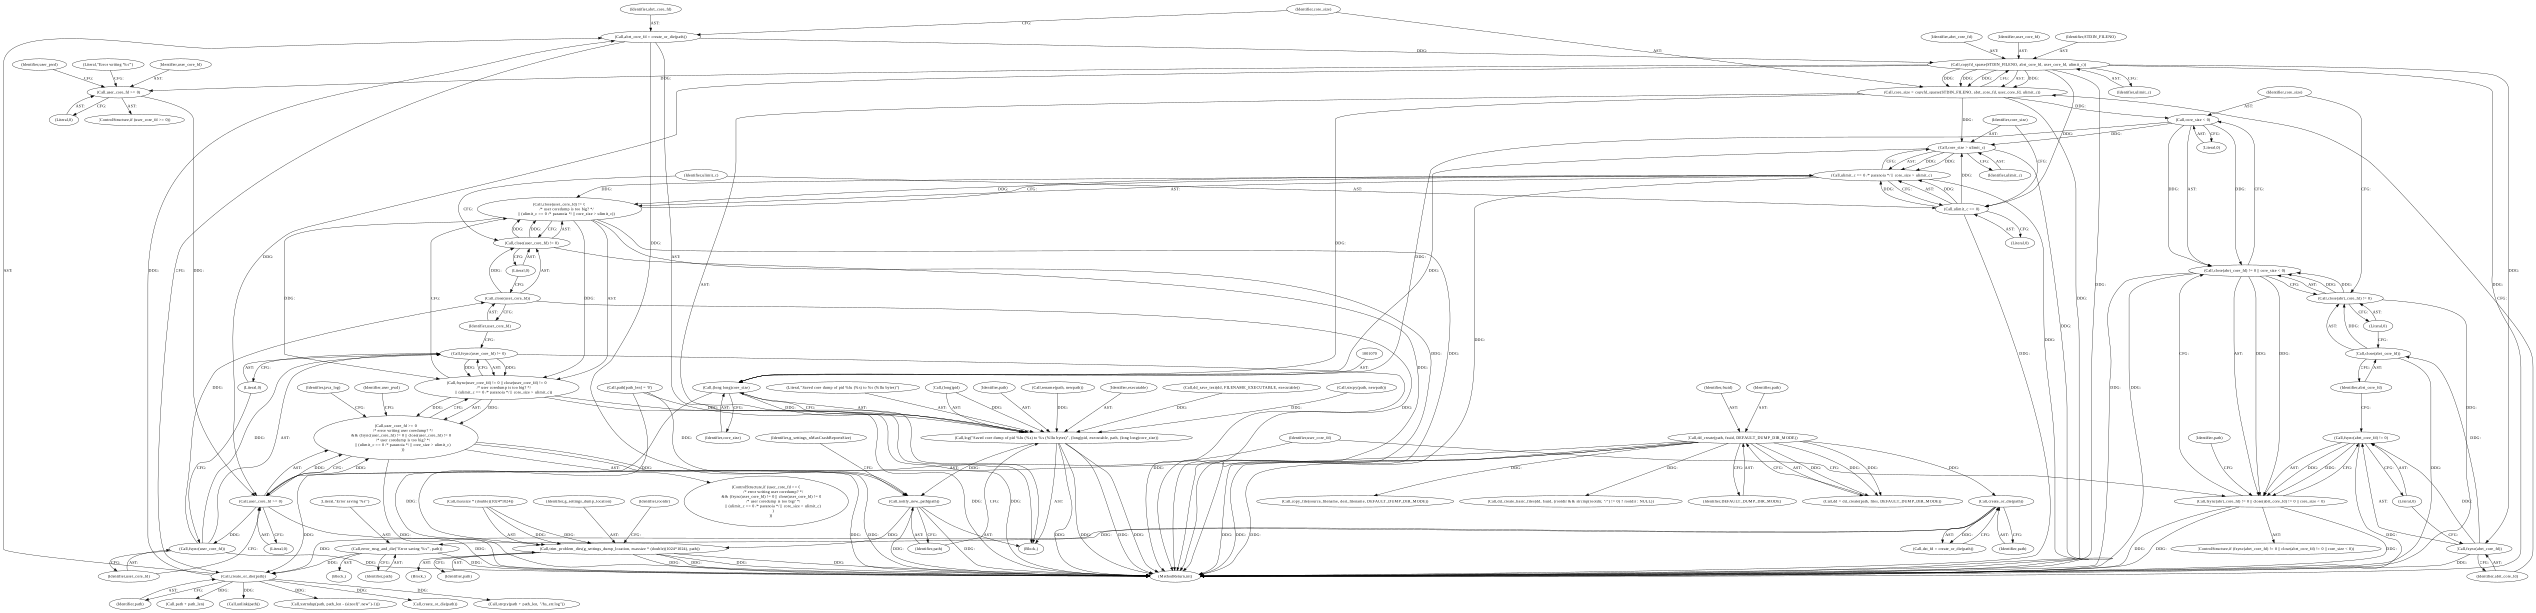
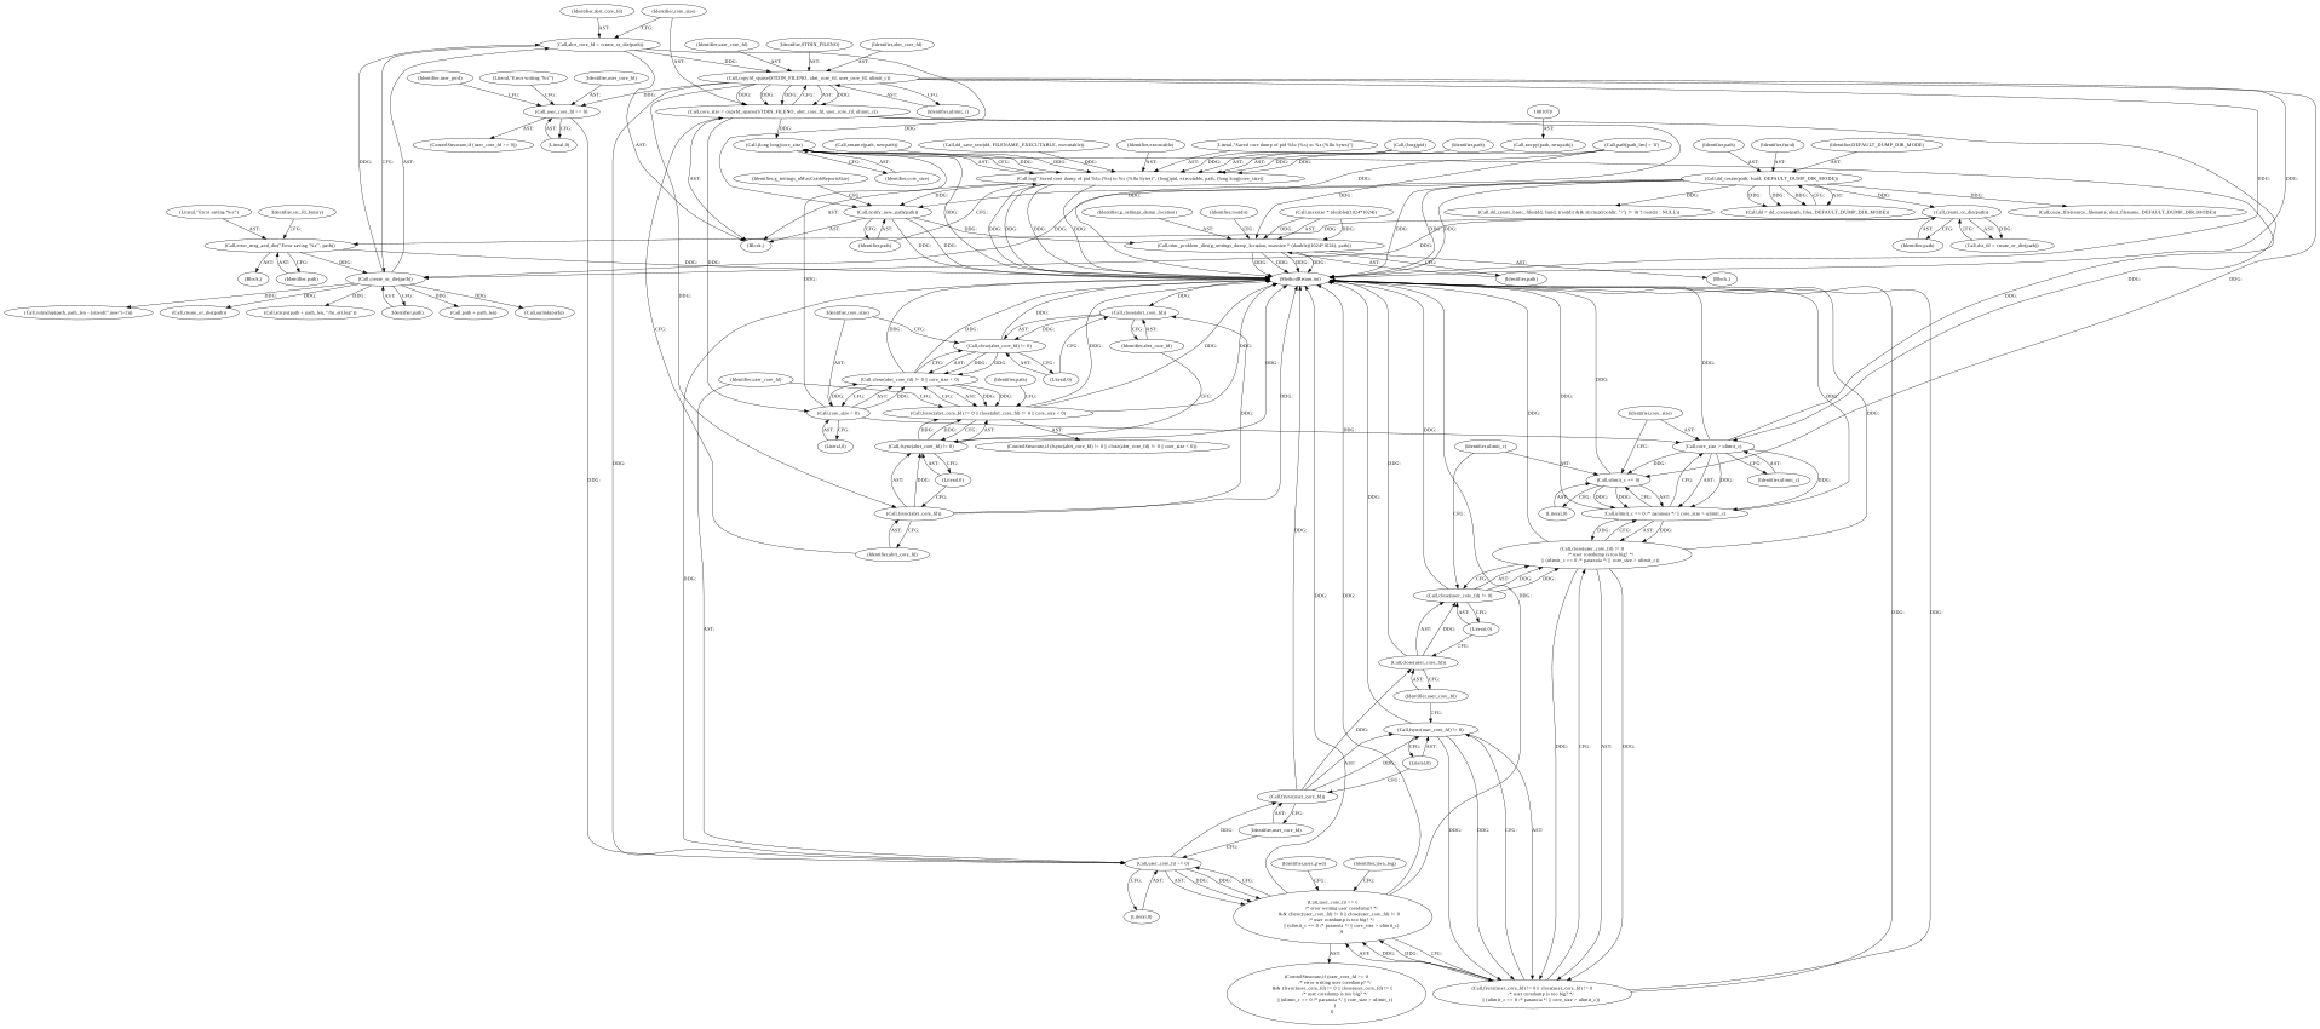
  digraph {
    fontname="Liberation Serif"
    node [fontname="Liberation Serif"]
    edge [fontname="Liberation Serif"]
    n1 [label="(Call,copyfd_sparse(STDIN_FILENO, abrt_core_fd, user_core_fd, ulimit_c))"]
    n2 [label="(Call,core_size = copyfd_sparse(STDIN_FILENO, abrt_core_fd, user_core_fd, ulimit_c))"]
    n3 [label="(Call,fsync(abrt_core_fd))"]
    n4 [label="(Call,user_core_fd >= 0)"]
    n5 [label="(Call,user_core_fd >= 0)"]
    n6 [label="(Call,ulimit_c == 0)"]
    n7 [label="(Identifier,ulimit_c)"]
    n8 [label="(MethodReturn,int)"]
    n9 [label="(Block,)"]
    n10 [label="(Call,core_size < 0)"]
    n11 [label="(Call,core_size > ulimit_c)"]
    n12 [label="(Call,(long long)core_size)"]
    n13 [label="(Call,fsync(abrt_core_fd) != 0)"]
    n14 [label="(Call,close(abrt_core_fd))"]
    n15 [label="(Identifier,abrt_core_fd)"]
    n16 [label="(ControlStructure,if (user_core_fd >= 0))"]
    n17 [label="(Literal,0)"]
    n18 [label="(Call,user_core_fd >= 0\n            /* error writing user coredump? */\n         && (fsync(user_core_fd) != 0 || close(user_core_fd) != 0\n            /* user coredump is too big? */\n            || (ulimit_c == 0 /* paranoia */ || core_size > ulimit_c)\n            ))"]
    n19 [label="(Call,fsync(user_core_fd))"]
    n20 [label="(Literal,0)"]
    n21 [label="(Call,ulimit_c == 0 /* paranoia */ || core_size > ulimit_c)"]
    n22 [label="(Literal,0)"]
    n23 [label="(Call,abrt_core_fd = create_or_die(path))"]
    n24 [label="(Call,create_or_die(path))"]
    n25 [label="(Call,notify_new_path(path))"]
    n26 [label="(Identifier,path)"]
    n27 [label="(Call,path + path_len)"]
    n28 [label="(Call,unlink(path))"]
    n29 [label="(Call,xstrndup(path, path_len - (sizeof(\".new\")-1)))"]
    n30 [label="(Call,create_or_die(path))"]
    n31 [label="(Call,strcpy(path + path_len, \"/hs_err.log\"))"]
    n32 [label="(Call,error_msg_and_die(\"Error saving '%s'\", path))"]
    n33 [label="(Identifier,path)"]
    n34 [label="(Block,)"]
    n35 [label="(Call,create_or_die(path))"]
    n36 [label="(Identifier,path)"]
    n37 [label="(Call,dst_fd = create_or_die(path))"]
    n38 [label="(Call,dd_create(path, fsuid, DEFAULT_DUMP_DIR_MODE))"]
    n39 [label="(Identifier,DEFAULT_DUMP_DIR_MODE)"]
    n40 [label="(Call,copy_file(source_filename, dest_filename, DEFAULT_DUMP_DIR_MODE))"]
    n41 [label="(Call,dd_create_basic_files(dd, fsuid, (rootdir && strcmp(rootdir, \"/\") != 0) ? rootdir : NULL))"]
    n42 [label="(Call,dd = dd_create(path, files, DEFAULT_DUMP_DIR_MODE))"]
    n43 [label="(Call,close(abrt_core_fd) != 0 || core_size < 0)"]
    n44 [label="(Literal,0)"]
    n45 [label="(Identifier,ulimit_c)"]
    n46 [label="(Call,log(\"Saved core dump of pid %lu (%s) to %s (%llu bytes)\", (long)pid, executable, path, (long long)core_size))"]
    n47 [label="(Identifier,core_size)"]
    n48 [label="(Call,fsync(abrt_core_fd) != 0 || close(abrt_core_fd) != 0 || core_size < 0)"]
    n49 [label="(Call,close(abrt_core_fd) != 0)"]
    n50 [label="(ControlStructure,if (fsync(abrt_core_fd) != 0 || close(abrt_core_fd) != 0 || core_size < 0))"]
    n51 [label="(Literal,0)"]
    n52 [label="(Literal,0)"]
    n53 [label="(Call,close(user_core_fd) != 0\n            /* user coredump is too big? */\n            || (ulimit_c == 0 /* paranoia */ || core_size > ulimit_c))"]
    n54 [label="(Call,fsync(user_core_fd) != 0 || close(user_core_fd) != 0\n            /* user coredump is too big? */\n            || (ulimit_c == 0 /* paranoia */ || core_size > ulimit_c))"]
    n55 [label="(Call,close(user_core_fd) != 0)"]
    n56 [label="(Call,fsync(user_core_fd) != 0)"]
    n57 [label="(Literal,0)"]
    n58 [label="(ControlStructure,if (user_core_fd >= 0\n            /* error writing user coredump? */\n         && (fsync(user_core_fd) != 0 || close(user_core_fd) != 0\n            /* user coredump is too big? */\n            || (ulimit_c == 0 /* paranoia */ || core_size > ulimit_c)\n            )\n        ))"]
    n59 [label="(Literal,0)"]
    n60 [label="(Call,trim_problem_dirs(g_settings_dump_location, maxsize * (double)(1024*1024), path))"]
    n61 [label="(Identifier,path)"]
    n62 [label="(Block,)"]
    n63 [label="(Identifier,path)"]
    n64 [label="(Identifier,abrt_core_fd)"]
    n65 [label="(Call,close(user_core_fd))"]
    n66 [label="(Identifier,user_core_fd)"]
    n67 [label="(Identifier,user_core_fd)"]
+   n68 [label="(Identifier,src_fd_binary)"]
    n69 [label="(Identifier,path)"]
    n70 [label="(Literal,\"Error saving '%s'\")"]
    n71 [label="(Identifier,user_pwd)"]
    n72 [label="(Identifier,user_pwd)"]
    n73 [label="(Identifier,fsuid)"]
    n74 [label="(Identifier,core_size)"]
    n75 [label="(Literal,\"Error writing '%s'\")"]
    n76 [label="(Identifier,executable)"]
    n77 [label="(Identifier,g_settings_dump_location)"]
    n78 [label="(Identifier,core_size)"]
    n79 [label="(Call,dd_save_text(dd, FILENAME_EXECUTABLE, executable))"]
    n80 [label="(Call,path[path_len] = '\0')"]
    n81 [label="(Call,strcpy(path, newpath))"]
    n82 [label="(Literal,\"Saved core dump of pid %lu (%s) to %s (%llu bytes)\")"]
    n83 [label="(Identifier,java_log)"]
    n84 [label="(Identifier,rootdir)"]
    n85 [label="(Identifier,path)"]
    n86 [label="(Identifier,abrt_core_fd)"]
    n87 [label="(Identifier,user_core_fd)"]
    n88 [label="(Identifier,ulimit_c)"]
    n89 [label="(Identifier,abrt_core_fd)"]
    n90 [label="(Call,(long)pid)"]
    n91 [label="(Identifier,g_settings_nMaxCrashReportsSize)"]
    n92 [label="(Identifier,path)"]
    n93 [label="(Identifier,user_core_fd)"]
    n94 [label="(Identifier,user_core_fd)"]
    n95 [label="(Identifier,STDIN_FILENO)"]
    n96 [label="(Call,rename(path, newpath))"]
    n97 [label="(Identifier,core_size)"]
    n98 [label="(Call,maxsize * (double)(1024*1024))"]
    1001070
    n1 -> n2 [label="AST: "]
    n1 -> n2 [label="DDG: "]
    n1 -> n2 [label="DDG: "]
    n1 -> n2 [label="DDG: "]
    n1 -> n2 [label="DDG: "]
    n1 -> n3 [label="DDG: "]
    n1 -> n4 [label="DDG: "]
    n1 -> n5 [label="DDG: "]
    n1 -> n6 [label="DDG: "]
    n1 -> n7 [label="CFG: "]
    n1 -> n8 [label="DDG: "]
    n1 -> n8 [label="DDG: "]
    n2 -> n1 [label="CFG: "]
    n2 -> n8 [label="DDG: "]
    n2 -> n9 [label="AST: "]
    n2 -> n10 [label="DDG: "]
    n2 -> n11 [label="DDG: "]
    n2 -> n12 [label="DDG: "]
    n3 -> n8 [label="DDG: "]
    n3 -> n13 [label="AST: "]
    n3 -> n13 [label="DDG: "]
    n3 -> n14 [label="DDG: "]
    n3 -> n15 [label="CFG: "]
    n4 -> n5 [label="DDG: "]
    n4 -> n16 [label="AST: "]
    n4 -> n17 [label="CFG: "]
    n5 -> n8 [label="DDG: "]
    n5 -> n18 [label="AST: "]
    n5 -> n18 [label="DDG: "]
    n5 -> n18 [label="DDG: "]
    n5 -> n19 [label="DDG: "]
    n5 -> n20 [label="CFG: "]
    n6 -> n8 [label="DDG: "]
-   n6 -> n11 [label="DDG: "]
+   n11 -> n6 [label="DDG: "]
    n6 -> n21 [label="AST: "]
    n6 -> n21 [label="DDG: "]
    n6 -> n21 [label="DDG: "]
    n6 -> n22 [label="CFG: "]
    n7 -> n1 [label="AST: "]
    n10 -> n11 [label="DDG: "]
    n10 -> n12 [label="DDG: "]
    n10 -> n43 [label="AST: "]
    n10 -> n43 [label="DDG: "]
    n10 -> n43 [label="DDG: "]
    n10 -> n44 [label="CFG: "]
    n11 -> n8 [label="DDG: "]
    n11 -> n12 [label="DDG: "]
    n11 -> n21 [label="AST: "]
    n11 -> n21 [label="DDG: "]
    n11 -> n21 [label="DDG: "]
    n11 -> n45 [label="CFG: "]
    n12 -> n8 [label="DDG: "]
    n12 -> n46 [label="AST: "]
    n12 -> n46 [label="DDG: "]
    n12 -> n47 [label="CFG: "]
    n13 -> n8 [label="DDG: "]
    n13 -> n48 [label="AST: "]
    n13 -> n48 [label="DDG: "]
    n13 -> n48 [label="DDG: "]
    n13 -> n52 [label="CFG: "]
-   n14 -> n8 [label="DDG: "]
+   n8 -> n14 [label="DDG: "]
    n14 -> n49 [label="AST: "]
    n14 -> n49 [label="DDG: "]
    n14 -> n64 [label="CFG: "]
    n15 -> n2 [label="CFG: "]
    n15 -> n3 [label="AST: "]
    n17 -> n4 [label="AST: "]
    n18 -> n5 [label="CFG: "]
    n18 -> n8 [label="DDG: "]
    n18 -> n8 [label="DDG: "]
    n18 -> n8 [label="DDG: "]
    n18 -> n54 [label="CFG: "]
    n18 -> n58 [label="AST: "]
    n19 -> n8 [label="DDG: "]
    n19 -> n56 [label="AST: "]
    n19 -> n56 [label="DDG: "]
    n19 -> n65 [label="DDG: "]
    n19 -> n66 [label="CFG: "]
    n20 -> n5 [label="AST: "]
    n21 -> n6 [label="CFG: "]
    n21 -> n8 [label="DDG: "]
    n21 -> n8 [label="DDG: "]
    n21 -> n11 [label="CFG: "]
    n21 -> n53 [label="AST: "]
    n21 -> n53 [label="DDG: "]
    n21 -> n53 [label="DDG: "]
    n22 -> n6 [label="AST: "]
    n23 -> n1 [label="DDG: "]
    n23 -> n9 [label="AST: "]
    n23 -> n24 [label="CFG: "]
    n23 -> n25 [label="DDG: "]
    n24 -> n23 [label="AST: "]
    n24 -> n23 [label="DDG: "]
    n24 -> n26 [label="CFG: "]
    n24 -> n27 [label="DDG: "]
    n24 -> n28 [label="DDG: "]
    n24 -> n29 [label="DDG: "]
    n24 -> n30 [label="DDG: "]
    n24 -> n31 [label="DDG: "]
    n25 -> n8 [label="DDG: "]
    n25 -> n8 [label="DDG: "]
    n25 -> n9 [label="AST: "]
    n25 -> n60 [label="DDG: "]
    n25 -> n61 [label="CFG: "]
    n26 -> n24 [label="AST: "]
    n32 -> n8 [label="DDG: "]
    n32 -> n24 [label="DDG: "]
    n32 -> n33 [label="CFG: "]
    n32 -> n34 [label="AST: "]
    n33 -> n32 [label="AST: "]
    n35 -> n24 [label="DDG: "]
    n35 -> n32 [label="DDG: "]
    n35 -> n36 [label="CFG: "]
    n35 -> n37 [label="AST: "]
    n35 -> n37 [label="DDG: "]
    n36 -> n35 [label="AST: "]
    n37 -> n35 [label="CFG: "]
    n38 -> n8 [label="DDG: "]
    n38 -> n8 [label="DDG: "]
    n38 -> n8 [label="DDG: "]
    n38 -> n24 [label="DDG: "]
    n38 -> n35 [label="DDG: "]
-   n38 -> n39 [label="CFG: "]
    n38 -> n40 [label="DDG: "]
    n38 -> n41 [label="DDG: "]
    n38 -> n42 [label="AST: "]
    n38 -> n42 [label="DDG: "]
    n38 -> n42 [label="DDG: "]
    n38 -> n42 [label="DDG: "]
    n39 -> n38 [label="AST: "]
    n42 -> n38 [label="CFG: "]
    n43 -> n8 [label="DDG: "]
    n43 -> n8 [label="DDG: "]
    n43 -> n10 [label="CFG: "]
    n43 -> n48 [label="AST: "]
    n43 -> n48 [label="DDG: "]
    n43 -> n48 [label="DDG: "]
    n43 -> n49 [label="CFG: "]
    n44 -> n10 [label="AST: "]
    n45 -> n11 [label="AST: "]
    n46 -> n8 [label="DDG: "]
    n46 -> n8 [label="DDG: "]
    n46 -> n8 [label="DDG: "]
    n46 -> n8 [label="DDG: "]
    n46 -> n9 [label="AST: "]
    n46 -> n12 [label="CFG: "]
    n46 -> n25 [label="DDG: "]
    n47 -> n12 [label="AST: "]
    n48 -> n8 [label="DDG: "]
    n48 -> n8 [label="DDG: "]
    n48 -> n8 [label="DDG: "]
    n48 -> n13 [label="CFG: "]
    n48 -> n43 [label="CFG: "]
    n48 -> n50 [label="AST: "]
    n49 -> n8 [label="DDG: "]
    n49 -> n43 [label="AST: "]
    n49 -> n43 [label="DDG: "]
    n49 -> n43 [label="DDG: "]
    n49 -> n51 [label="CFG: "]
    n51 -> n14 [label="CFG: "]
    n51 -> n49 [label="AST: "]
    n52 -> n3 [label="CFG: "]
    n52 -> n13 [label="AST: "]
    n53 -> n8 [label="DDG: "]
    n53 -> n8 [label="DDG: "]
    n53 -> n21 [label="CFG: "]
    n53 -> n54 [label="AST: "]
    n53 -> n54 [label="DDG: "]
    n53 -> n54 [label="DDG: "]
    n53 -> n55 [label="CFG: "]
    n54 -> n8 [label="DDG: "]
    n54 -> n8 [label="DDG: "]
    n54 -> n18 [label="AST: "]
    n54 -> n18 [label="DDG: "]
    n54 -> n18 [label="DDG: "]
    n54 -> n53 [label="CFG: "]
    n54 -> n56 [label="CFG: "]
    n55 -> n8 [label="DDG: "]
    n55 -> n53 [label="AST: "]
    n55 -> n53 [label="DDG: "]
    n55 -> n53 [label="DDG: "]
    n55 -> n57 [label="CFG: "]
    n56 -> n8 [label="DDG: "]
    n56 -> n54 [label="AST: "]
    n56 -> n54 [label="DDG: "]
    n56 -> n54 [label="DDG: "]
    n56 -> n59 [label="CFG: "]
    n57 -> n55 [label="AST: "]
    n57 -> n65 [label="CFG: "]
    n59 -> n19 [label="CFG: "]
    n59 -> n56 [label="AST: "]
    n60 -> n8 [label="DDG: "]
    n60 -> n8 [label="DDG: "]
    n60 -> n8 [label="DDG: "]
    n60 -> n8 [label="DDG: "]
    n60 -> n62 [label="AST: "]
    n60 -> n63 [label="CFG: "]
    n61 -> n25 [label="AST: "]
    n61 -> n46 [label="CFG: "]
    n63 -> n60 [label="AST: "]
    n64 -> n13 [label="CFG: "]
    n64 -> n14 [label="AST: "]
    n65 -> n8 [label="DDG: "]
    n65 -> n55 [label="AST: "]
    n65 -> n55 [label="DDG: "]
    n65 -> n67 [label="CFG: "]
    n66 -> n5 [label="CFG: "]
    n66 -> n19 [label="AST: "]
    n67 -> n56 [label="CFG: "]
    n67 -> n65 [label="AST: "]
+   n68 -> n32 [label="CFG: "]
    n69 -> n38 [label="AST: "]
    n70 -> n32 [label="AST: "]
    n71 -> n18 [label="CFG: "]
    n72 -> n4 [label="CFG: "]
    n73 -> n38 [label="AST: "]
    n74 -> n10 [label="AST: "]
    n74 -> n49 [label="CFG: "]
    n75 -> n4 [label="CFG: "]
    n76 -> n46 [label="AST: "]
    n77 -> n60 [label="AST: "]
    n78 -> n6 [label="CFG: "]
    n78 -> n11 [label="AST: "]
    n79 -> n46 [label="DDG: "]
    n80 -> n25 [label="DDG: "]
    n80 -> n46 [label="DDG: "]
    n80 -> n60 [label="DDG: "]
    n81 -> n46 [label="DDG: "]
    n82 -> n46 [label="AST: "]
    n83 -> n18 [label="CFG: "]
    n84 -> n60 [label="CFG: "]
    n85 -> n48 [label="CFG: "]
    n86 -> n23 [label="AST: "]
    n87 -> n4 [label="AST: "]
    n88 -> n6 [label="AST: "]
    n88 -> n55 [label="CFG: "]
    n89 -> n1 [label="AST: "]
    n90 -> n46 [label="AST: "]
    n90 -> n46 [label="DDG: "]
    n91 -> n25 [label="CFG: "]
    n92 -> n46 [label="AST: "]
    n93 -> n1 [label="AST: "]
    n94 -> n5 [label="AST: "]
    n94 -> n48 [label="CFG: "]
    n95 -> n1 [label="AST: "]
    n96 -> n46 [label="DDG: "]
    n97 -> n2 [label="AST: "]
    n97 -> n23 [label="CFG: "]
    n98 -> n60 [label="AST: "]
    n98 -> n60 [label="DDG: "]
    n98 -> n60 [label="DDG: "]
-   1001070 -> n12 [label="AST: "]
+   1001070 -> n81 [label="AST: "]
  }
